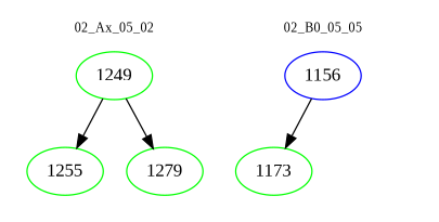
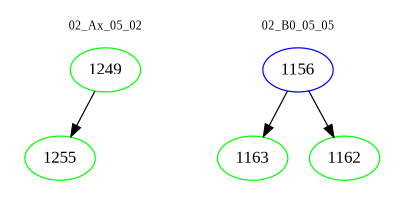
  digraph {
    fontname="Liberation Serif"
    node [color=green fontname="Liberation Serif"]
    edge [color=black fontname="Liberation Serif"]
    n1 [label=1249]
    n2 [label=1255]
-   n3 [label=1279]
    n4 [color=blue label=1156]
-   n5 [label=1173]
+   n5 [label=1163]
+   n6 [label=1162]
    subgraph cluster_1 {
      color=white
      fontsize=10
      label="02_Ax_05_02"
      n1
      n2
-     n3
    }
    subgraph cluster_2 {
      color=white
      fontsize=10
      label="02_B0_05_05"
      n4
      n5
+     n6
    }
    n1 -> n2
-   n1 -> n3
    n4 -> n5
+   n4 -> n6
  }
